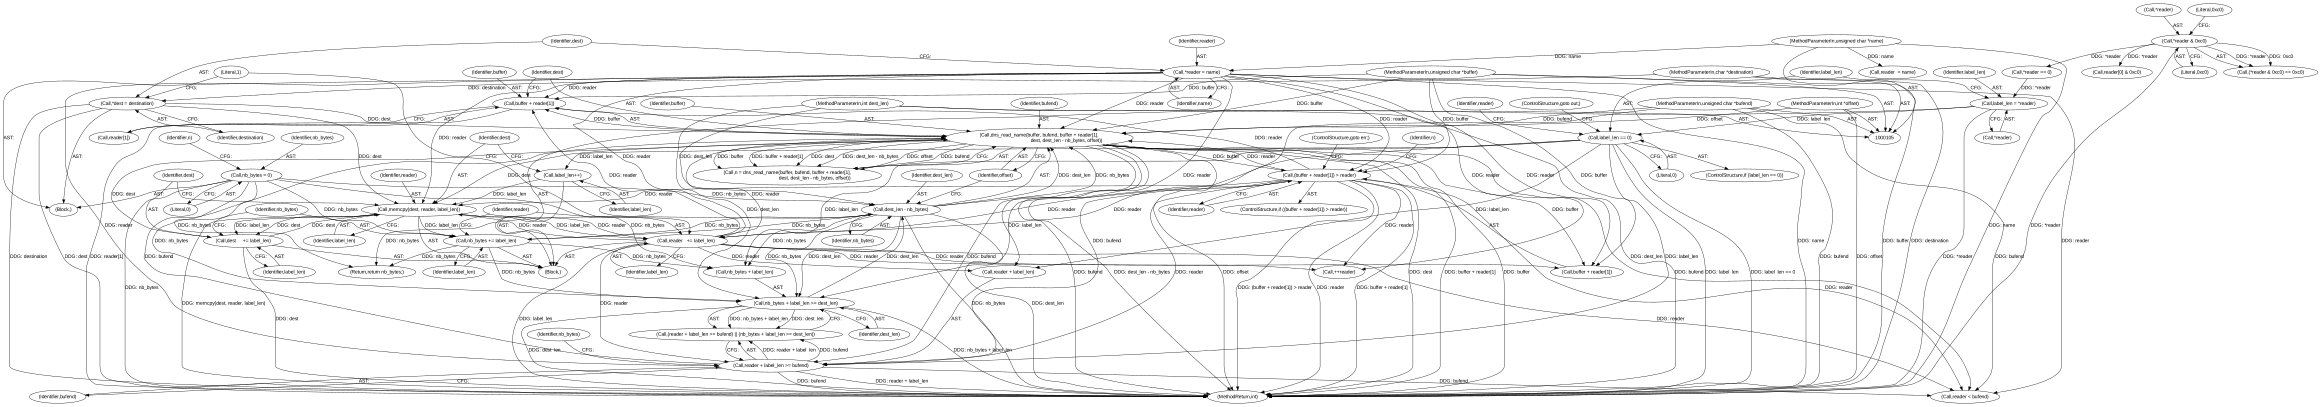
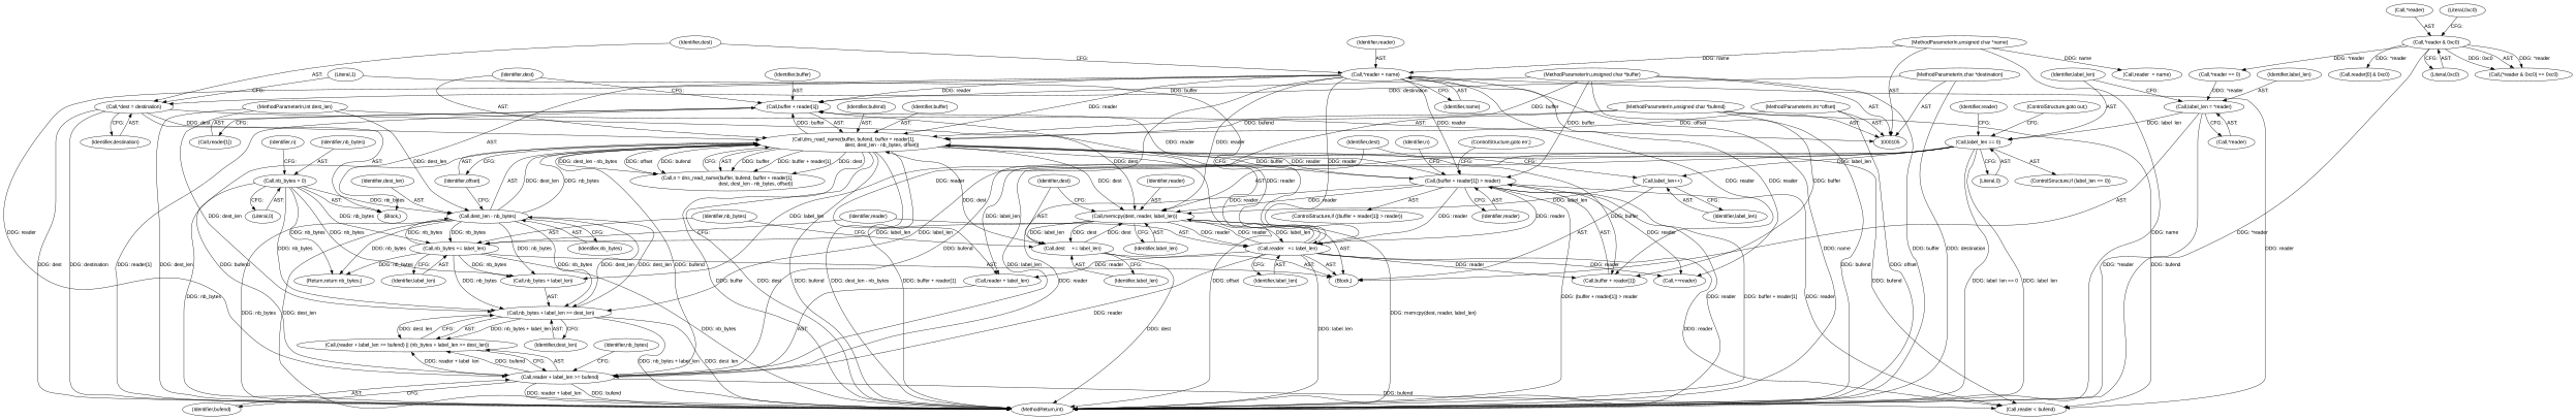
  digraph {
    fontname="Liberation Sans"
    node [fontname="Liberation Sans"]
    edge [fontname="Liberation Sans"]
    n1 [label="(Call,buffer + reader[1])"]
    n2 [label="(Call,dns_read_name(buffer, bufend, buffer + reader[1],\n                                         dest, dest_len - nb_bytes, offset))"]
    n3 [label="(Call,reader[1])"]
    n4 [label="(MethodReturn,int)"]
    n5 [label="(Call,(buffer + reader[1]) > reader)"]
    n6 [label="(Call,buffer + reader[1])"]
    n7 [label="(Call,memcpy(dest, reader, label_len))"]
    n8 [label="(Call,reader + label_len >= bufend)"]
    n9 [label="(Call,n = dns_read_name(buffer, bufend, buffer + reader[1],\n                                         dest, dest_len - nb_bytes, offset))"]
    n10 [label="(Call,reader < bufend)"]
    n11 [label="(Identifier,offset)"]
    n12 [label="(MethodParameterIn,unsigned char *buffer)"]
    1000105
    n14 [label="(Call,reader   += label_len)"]
    n15 [label="(Call,++reader)"]
    n16 [label="(Identifier,reader)"]
    n17 [label="(ControlStructure,if ((buffer + reader[1]) > reader))"]
    n18 [label="(Call,dest     += label_len)"]
    n19 [label="(Block,)"]
    n20 [label="(Call,nb_bytes += label_len)"]
    n21 [label="(Identifier,label_len)"]
    n22 [label="(Call,(reader + label_len >= bufend) || (nb_bytes + label_len >= dest_len))"]
    n23 [label="(Identifier,bufend)"]
    n24 [label="(Call,dest_len - nb_bytes)"]
    n25 [label="(Identifier,label_len)"]
    n26 [label="(Call,reader + label_len)"]
    n27 [label="(Identifier,label_len)"]
    n28 [label="(Call,nb_bytes + label_len >= dest_len)"]
    n29 [label="(Call,nb_bytes + label_len)"]
    n30 [label="(Return,return nb_bytes;)"]
    n31 [label="(Identifier,label_len)"]
    n32 [label="(Call,*dest = destination)"]
    n33 [label="(Identifier,destination)"]
    n34 [label="(Block,)"]
    n35 [label="(MethodParameterIn,char *destination)"]
    n36 [label="(Call,*reader = name)"]
    n37 [label="(Identifier,name)"]
    n38 [label="(MethodParameterIn,unsigned char *name)"]
    n39 [label="(Call,reader  = name)"]
    n40 [label="(Call,label_len++)"]
    n41 [label="(Identifier,label_len)"]
    n42 [label="(Call,label_len == 0)"]
    n43 [label="(Literal,0)"]
    n44 [label="(ControlStructure,if (label_len == 0))"]
    n45 [label="(Identifier,dest_len)"]
    n46 [label="(Call,label_len = *reader)"]
    n47 [label="(Call,*reader)"]
    n48 [label="(Call,*reader & 0xc0)"]
    n49 [label="(Literal,0xc0)"]
    n50 [label="(Call,*reader == 0)"]
    n51 [label="(Call,(*reader & 0xc0) == 0xc0)"]
    n52 [label="(Call,reader[0] & 0xc0)"]
    n53 [label="(Identifier,nb_bytes)"]
    n54 [label="(Call,nb_bytes = 0)"]
    n55 [label="(Literal,0)"]
    n56 [label="(MethodParameterIn,int dest_len)"]
    n57 [label="(MethodParameterIn,int *offset)"]
    n58 [label="(MethodParameterIn,unsigned char *bufend)"]
    n59 [label="(Identifier,dest)"]
    n60 [label="(Identifier,dest_len)"]
    n61 [label="(Identifier,n)"]
    n62 [label="(Identifier,dest)"]
    n63 [label="(Identifier,buffer)"]
    n64 [label="(Identifier,nb_bytes)"]
    n65 [label="(Identifier,dest)"]
    n66 [label="(Identifier,label_len)"]
    n67 [label="(Call,*reader)"]
    n68 [label="(Identifier,nb_bytes)"]
    n69 [label="(Identifier,bufend)"]
    n70 [label="(Identifier,reader)"]
    n71 [label="(Identifier,reader)"]
    n72 [label="(Literal,1)"]
    n73 [label="(ControlStructure,goto err;)"]
    n74 [label="(ControlStructure,goto out;)"]
    n75 [label="(Identifier,dest)"]
    n76 [label="(Identifier,buffer)"]
    n77 [label="(Identifier,n)"]
    n78 [label="(Identifier,reader)"]
    n79 [label="(Literal,0xc0)"]
    n80 [label="(Identifier,label_len)"]
    n81 [label="(Identifier,reader)"]
    n82 [label="(Identifier,nb_bytes)"]
    n1 -> n2 [label="AST: "]
    n1 -> n3 [label="CFG: "]
    n1 -> n4 [label="DDG: reader[1]"]
    n2 -> n1 [label="DDG: buffer"]
    n2 -> n4 [label="DDG: offset"]
    n2 -> n4 [label="DDG: dest"]
    n2 -> n4 [label="DDG: buffer + reader[1]"]
    n2 -> n4 [label="DDG: buffer"]
    n2 -> n4 [label="DDG: bufend"]
    n2 -> n4 [label="DDG: dest_len - nb_bytes"]
    n2 -> n5 [label="DDG: buffer"]
    n2 -> n6 [label="DDG: buffer"]
    n2 -> n7 [label="DDG: dest"]
    n2 -> n8 [label="DDG: bufend"]
    n2 -> n9 [label="AST: "]
    n2 -> n9 [label="DDG: buffer"]
    n2 -> n9 [label="DDG: buffer + reader[1]"]
    n2 -> n9 [label="DDG: dest"]
    n2 -> n9 [label="DDG: dest_len - nb_bytes"]
    n2 -> n9 [label="DDG: offset"]
    n2 -> n9 [label="DDG: bufend"]
    n2 -> n10 [label="DDG: bufend"]
    n2 -> n11 [label="CFG: "]
    n3 -> n1 [label="AST: "]
    n5 -> n1 [label="DDG: reader"]
    n5 -> n2 [label="DDG: reader"]
    n5 -> n4 [label="DDG: (buffer + reader[1]) > reader"]
    n5 -> n4 [label="DDG: reader"]
    n5 -> n4 [label="DDG: buffer + reader[1]"]
    n5 -> n7 [label="DDG: reader"]
    n5 -> n8 [label="DDG: reader"]
    n5 -> n10 [label="DDG: reader"]
    n5 -> n14 [label="DDG: reader"]
    n5 -> n15 [label="DDG: reader"]
    n5 -> n16 [label="CFG: "]
    n5 -> n17 [label="AST: "]
    n6 -> n5 [label="AST: "]
    n7 -> n4 [label="DDG: memcpy(dest, reader, label_len)"]
    n7 -> n14 [label="DDG: label_len"]
    n7 -> n14 [label="DDG: reader"]
    n7 -> n18 [label="DDG: label_len"]
    n7 -> n18 [label="DDG: dest"]
    n7 -> n19 [label="AST: "]
    n7 -> n20 [label="DDG: label_len"]
    n7 -> n21 [label="CFG: "]
    n8 -> n2 [label="DDG: bufend"]
    n8 -> n4 [label="DDG: bufend"]
    n8 -> n4 [label="DDG: reader + label_len"]
    n8 -> n10 [label="DDG: bufend"]
    n8 -> n22 [label="AST: "]
    n8 -> n22 [label="DDG: reader + label_len"]
    n8 -> n22 [label="DDG: bufend"]
    n8 -> n23 [label="CFG: "]
    n9 -> n2 [label="CFG: "]
    n11 -> n2 [label="AST: "]
    n11 -> n24 [label="CFG: "]
    n12 -> n1 [label="DDG: buffer"]
    n12 -> n2 [label="DDG: buffer"]
    n12 -> n4 [label="DDG: buffer"]
    n12 -> n5 [label="DDG: buffer"]
    n12 -> n6 [label="DDG: buffer"]
    n12 -> 1000105 [label="AST: "]
    n14 -> n1 [label="DDG: reader"]
    n14 -> n2 [label="DDG: reader"]
    n14 -> n4 [label="DDG: label_len"]
    n14 -> n5 [label="DDG: reader"]
    n14 -> n6 [label="DDG: reader"]
    n14 -> n7 [label="DDG: reader"]
    n14 -> n8 [label="DDG: reader"]
    n14 -> n10 [label="DDG: reader"]
    n14 -> n15 [label="DDG: reader"]
    n14 -> n19 [label="AST: "]
    n14 -> n26 [label="DDG: reader"]
    n14 -> n27 [label="CFG: "]
    n16 -> n5 [label="AST: "]
    n18 -> n2 [label="DDG: dest"]
    n18 -> n4 [label="DDG: dest"]
    n18 -> n7 [label="DDG: dest"]
    n18 -> n19 [label="AST: "]
    n18 -> n25 [label="CFG: "]
+   n20 -> n4 [label="DDG: nb_bytes"]
    n20 -> n19 [label="AST: "]
    n20 -> n24 [label="DDG: nb_bytes"]
    n20 -> n28 [label="DDG: nb_bytes"]
    n20 -> n29 [label="DDG: nb_bytes"]
    n20 -> n30 [label="DDG: nb_bytes"]
    n20 -> n31 [label="CFG: "]
    n21 -> n7 [label="AST: "]
    n22 -> n8 [label="CFG: "]
    n22 -> n28 [label="CFG: "]
    n23 -> n8 [label="AST: "]
    n24 -> n2 [label="AST: "]
    n24 -> n2 [label="DDG: dest_len"]
    n24 -> n2 [label="DDG: nb_bytes"]
    n24 -> n4 [label="DDG: nb_bytes"]
    n24 -> n4 [label="DDG: dest_len"]
    n24 -> n20 [label="DDG: nb_bytes"]
    n24 -> n28 [label="DDG: nb_bytes"]
    n24 -> n28 [label="DDG: dest_len"]
    n24 -> n29 [label="DDG: nb_bytes"]
    n24 -> n30 [label="DDG: nb_bytes"]
    n24 -> n53 [label="CFG: "]
    n25 -> n18 [label="AST: "]
    n26 -> n8 [label="AST: "]
    n27 -> n14 [label="AST: "]
    n28 -> n4 [label="DDG: dest_len"]
    n28 -> n4 [label="DDG: nb_bytes + label_len"]
    n28 -> n22 [label="AST: "]
    n28 -> n22 [label="DDG: nb_bytes + label_len"]
    n28 -> n22 [label="DDG: dest_len"]
    n28 -> n24 [label="DDG: dest_len"]
    n28 -> n45 [label="CFG: "]
    n29 -> n28 [label="AST: "]
    n31 -> n20 [label="AST: "]
    n32 -> n2 [label="DDG: dest"]
    n32 -> n4 [label="DDG: destination"]
    n32 -> n4 [label="DDG: dest"]
    n32 -> n7 [label="DDG: dest"]
    n32 -> n33 [label="CFG: "]
    n32 -> n34 [label="AST: "]
    n33 -> n32 [label="AST: "]
    n35 -> n4 [label="DDG: destination"]
    n35 -> 1000105 [label="AST: "]
    n35 -> n32 [label="DDG: destination"]
    n36 -> n1 [label="DDG: reader"]
    n36 -> n2 [label="DDG: reader"]
    n36 -> n4 [label="DDG: name"]
    n36 -> n5 [label="DDG: reader"]
    n36 -> n6 [label="DDG: reader"]
    n36 -> n7 [label="DDG: reader"]
    n36 -> n8 [label="DDG: reader"]
    n36 -> n10 [label="DDG: reader"]
    n36 -> n14 [label="DDG: reader"]
    n36 -> n15 [label="DDG: reader"]
    n36 -> n26 [label="DDG: reader"]
    n36 -> n34 [label="AST: "]
    n36 -> n37 [label="CFG: "]
    n37 -> n36 [label="AST: "]
    n38 -> n4 [label="DDG: name"]
    n38 -> 1000105 [label="AST: "]
    n38 -> n36 [label="DDG: name"]
    n38 -> n39 [label="DDG: name"]
    n40 -> n7 [label="DDG: label_len"]
    n40 -> n19 [label="AST: "]
    n40 -> n41 [label="CFG: "]
    n41 -> n40 [label="AST: "]
    n42 -> n4 [label="DDG: label_len"]
    n42 -> n4 [label="DDG: label_len == 0"]
    n42 -> n8 [label="DDG: label_len"]
    n42 -> n26 [label="DDG: label_len"]
    n42 -> n28 [label="DDG: label_len"]
    n42 -> n29 [label="DDG: label_len"]
    n42 -> n40 [label="DDG: label_len"]
    n42 -> n43 [label="CFG: "]
    n42 -> n44 [label="AST: "]
    n43 -> n42 [label="AST: "]
    n45 -> n28 [label="AST: "]
    n46 -> n4 [label="DDG: *reader"]
    n46 -> n19 [label="AST: "]
    n46 -> n42 [label="DDG: label_len"]
    n46 -> n47 [label="CFG: "]
    n47 -> n46 [label="AST: "]
    n48 -> n4 [label="DDG: *reader"]
    n48 -> n49 [label="CFG: "]
    n48 -> n50 [label="DDG: *reader"]
    n48 -> n51 [label="AST: "]
    n48 -> n51 [label="DDG: *reader"]
    n48 -> n51 [label="DDG: 0xc0"]
    n48 -> n52 [label="DDG: *reader"]
    n49 -> n48 [label="AST: "]
    n50 -> n46 [label="DDG: *reader"]
    n53 -> n24 [label="AST: "]
    n54 -> n4 [label="DDG: nb_bytes"]
    n54 -> n20 [label="DDG: nb_bytes"]
    n54 -> n24 [label="DDG: nb_bytes"]
    n54 -> n28 [label="DDG: nb_bytes"]
    n54 -> n29 [label="DDG: nb_bytes"]
    n54 -> n30 [label="DDG: nb_bytes"]
    n54 -> n34 [label="AST: "]
    n54 -> n55 [label="CFG: "]
    n55 -> n54 [label="AST: "]
    n56 -> n4 [label="DDG: dest_len"]
    n56 -> 1000105 [label="AST: "]
    n56 -> n24 [label="DDG: dest_len"]
    n56 -> n28 [label="DDG: dest_len"]
    n57 -> n2 [label="DDG: offset"]
    n57 -> n4 [label="DDG: offset"]
    n57 -> 1000105 [label="AST: "]
    n58 -> n2 [label="DDG: bufend"]
    n58 -> n4 [label="DDG: bufend"]
    n58 -> n8 [label="DDG: bufend"]
    n58 -> n10 [label="DDG: bufend"]
    n58 -> 1000105 [label="AST: "]
    n59 -> n1 [label="CFG: "]
    n59 -> n2 [label="AST: "]
    n60 -> n24 [label="AST: "]
    n61 -> n54 [label="CFG: "]
    n62 -> n32 [label="AST: "]
    n62 -> n36 [label="CFG: "]
    n63 -> n1 [label="AST: "]
    n64 -> n54 [label="AST: "]
    n65 -> n7 [label="CFG: "]
    n65 -> n18 [label="AST: "]
    n66 -> n42 [label="AST: "]
    n66 -> n46 [label="CFG: "]
    n67 -> n48 [label="AST: "]
    n68 -> n8 [label="CFG: "]
    n69 -> n2 [label="AST: "]
    n70 -> n14 [label="AST: "]
    n70 -> n20 [label="CFG: "]
    n71 -> n7 [label="AST: "]
    n72 -> n14 [label="CFG: "]
    n72 -> n32 [label="CFG: "]
    n73 -> n5 [label="CFG: "]
    n74 -> n42 [label="CFG: "]
    n75 -> n7 [label="AST: "]
    n75 -> n40 [label="CFG: "]
    n76 -> n2 [label="AST: "]
    n77 -> n5 [label="CFG: "]
    n78 -> n42 [label="CFG: "]
    n79 -> n48 [label="CFG: "]
    n80 -> n46 [label="AST: "]
    n81 -> n36 [label="AST: "]
    n82 -> n18 [label="CFG: "]
    n82 -> n20 [label="AST: "]
  }
